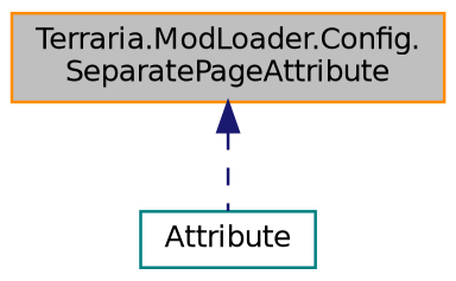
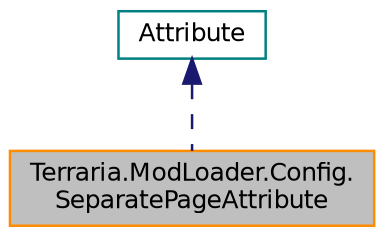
  digraph {
    node [fontname=Helvetica fontsize=10 shape=record style=filled]
    n1 [color=darkorange fillcolor=grey75 fontcolor=black height=0.2 label="Terraria.ModLoader.Config.\lSeparatePageAttribute" width=0.4]
    n2 [color=teal fillcolor=white height=0.2 label=Attribute width=0.4]
-   n1 -> n2 [color=midnightblue dir=back fontname=Helvetica fontsize=10 labelfontname=Helvetica labelfontsize=10 style=dashed]
+   n2 -> n1 [color=midnightblue dir=back fontname=Helvetica fontsize=10 labelfontname=Helvetica labelfontsize=10 style=dashed]
  }
